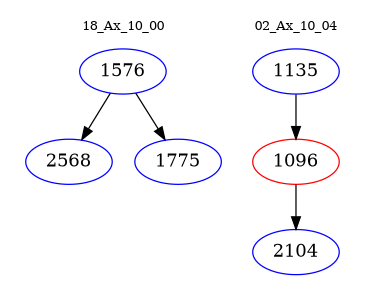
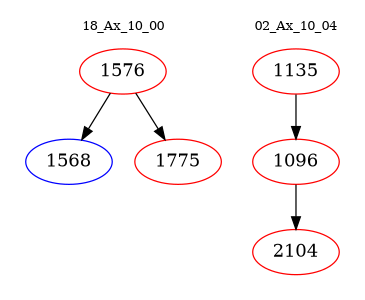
  digraph {
    node [color=blue]
    edge [color=black]
-   n1 [label=1576]
-   n2 [label=2568]
-   n3 [label=1775]
-   n4 [label=1135]
+   n1 [color=red label=1576]
+   n2 [label=1568]
+   n3 [color=red label=1775]
+   n4 [color=red label=1135]
    n5 [color=red label=1096]
-   n6 [label=2104]
+   n6 [color=red label=2104]
    subgraph cluster_1 {
      color=white
      fontsize=10
      label="18_Ax_10_00"
      n1
      n2
      n3
    }
    subgraph cluster_2 {
      color=white
      fontsize=10
      label="02_Ax_10_04"
      n4
      n5
      n6
    }
    n1 -> n2
    n1 -> n3
    n4 -> n5
    n5 -> n6
  }
